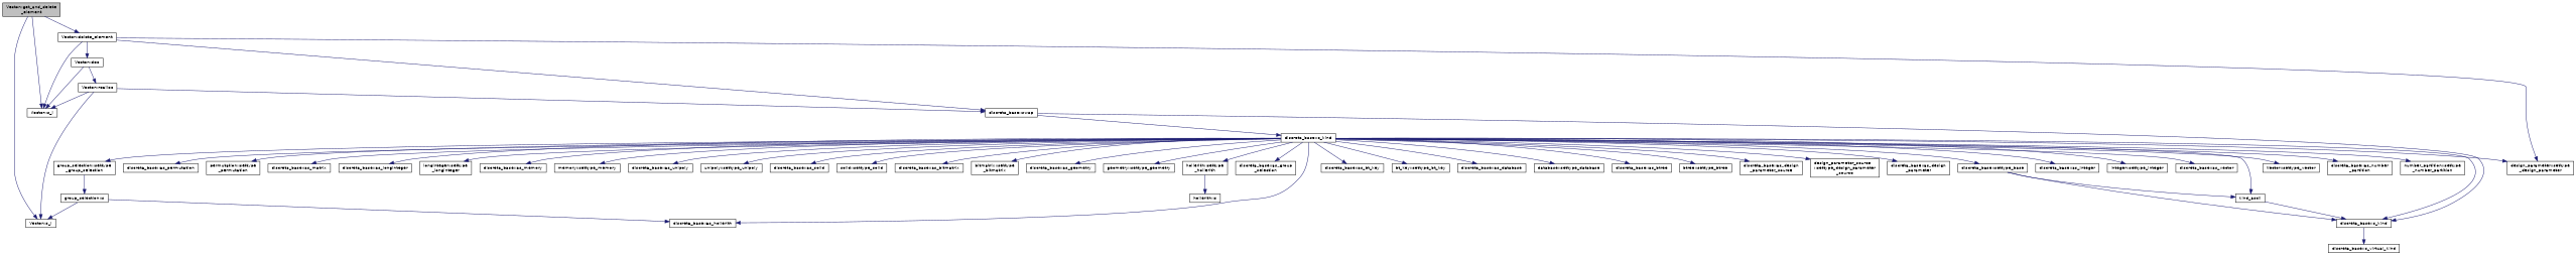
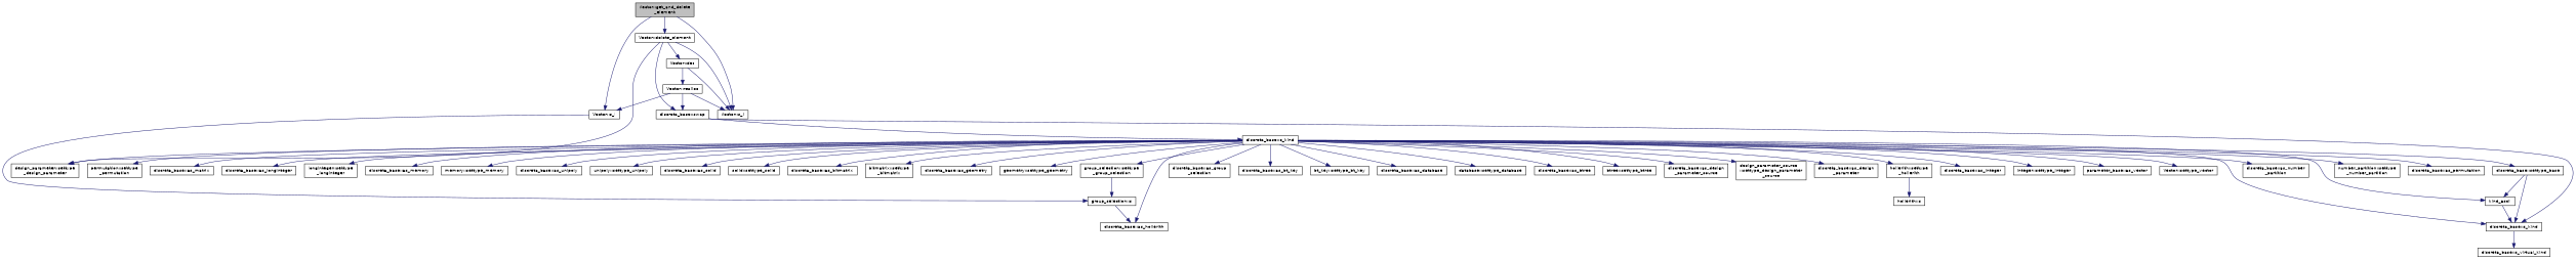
  digraph {
    rankdir=TB
    node [color=black fillcolor=white fontname=Helvetica fontsize=10 shape=record style=filled]
    edge [color=midnightblue fontname=Helvetica fontsize=10 labelfontname=Helvetica labelfontsize=10 style=solid]
    n1 [fillcolor=grey75 fontcolor=black height=0.2 label="Vector::get_and_delete\l_element" width=0.4]
    n2 [height=0.2 label="Vector::s_l" width=0.4]
    n3 [height=0.2 label="Vector::s_i" width=0.4]
    n4 [height=0.2 label="Vector::delete_element" width=0.4]
    n5 [height=0.2 label="discreta_base::swap" width=0.4]
    n6 [height=0.2 label="Vector::dec" width=0.4]
    n7 [height=0.2 label="design_parameter::settype\l_design_parameter" width=0.4]
    n8 [height=0.2 label="discreta_base::s_kind" width=0.4]
    n9 [height=0.2 label="discreta_base::c_kind" width=0.4]
    n10 [height=0.2 label="Vector::realloc" width=0.4]
    n11 [height=0.2 label="discreta_base::s_virtual_kind" width=0.4]
    n12 [height=0.2 label=kind_ascii width=0.4]
    n13 [height=0.2 label="discreta_base::settype_base" width=0.4]
    n14 [height=0.2 label="discreta_base::as_integer" width=0.4]
    n15 [height=0.2 label="integer::settype_integer" width=0.4]
-   n16 [height=0.2 label="discreta_base::as_vector" width=0.4]
+   n16 [height=0.2 label="parameter_base::as_vector" width=0.4]
    n17 [height=0.2 label="Vector::settype_vector" width=0.4]
    n18 [height=0.2 label="discreta_base::as_number\l_partition" width=0.4]
    n19 [height=0.2 label="number_partition::settype\l_number_partition" width=0.4]
    n20 [height=0.2 label="discreta_base::as_permutation" width=0.4]
    n21 [height=0.2 label="permutation::settype\l_permutation" width=0.4]
    n22 [height=0.2 label="discreta_base::as_matrix" width=0.4]
    n23 [height=0.2 label="discreta_base::as_longinteger" width=0.4]
    n24 [height=0.2 label="longinteger::settype\l_longinteger" width=0.4]
    n25 [height=0.2 label="discreta_base::as_memory" width=0.4]
    n26 [height=0.2 label="memory::settype_memory" width=0.4]
    n27 [height=0.2 label="discreta_base::as_unipoly" width=0.4]
    n28 [height=0.2 label="unipoly::settype_unipoly" width=0.4]
    n29 [height=0.2 label="discreta_base::as_solid" width=0.4]
    n30 [height=0.2 label="solid::settype_solid" width=0.4]
    n31 [height=0.2 label="discreta_base::as_bitmatrix" width=0.4]
    n32 [height=0.2 label="bitmatrix::settype\l_bitmatrix" width=0.4]
    n33 [height=0.2 label="discreta_base::as_geometry" width=0.4]
    n34 [height=0.2 label="geometry::settype_geometry" width=0.4]
    n35 [height=0.2 label="discreta_base::as_hollerith" width=0.4]
    n36 [height=0.2 label="hollerith::settype\l_hollerith" width=0.4]
    n37 [height=0.2 label="discreta_base::as_group\l_selection" width=0.4]
    n38 [height=0.2 label="group_selection::settype\l_group_selection" width=0.4]
    n39 [height=0.2 label="discreta_base::as_bt_key" width=0.4]
    n40 [height=0.2 label="bt_key::settype_bt_key" width=0.4]
    n41 [height=0.2 label="discreta_base::as_database" width=0.4]
    n42 [height=0.2 label="database::settype_database" width=0.4]
    n43 [height=0.2 label="discreta_base::as_btree" width=0.4]
    n44 [height=0.2 label="btree::settype_btree" width=0.4]
    n45 [height=0.2 label="discreta_base::as_design\l_parameter_source" width=0.4]
    n46 [height=0.2 label="design_parameter_source\l::settype_design_parameter\l_source" width=0.4]
    n47 [height=0.2 label="discreta_base::as_design\l_parameter" width=0.4]
    n48 [height=0.2 label="hollerith::s" width=0.4]
    n49 [height=0.2 label="group_selection::s" width=0.4]
    n1 -> n2
    n1 -> n3
    n1 -> n4
    n4 -> n2
    n4 -> n5
    n4 -> n6
    n4 -> n7
    n5 -> n8
    n5 -> n9
    n6 -> n2
    n6 -> n10
    n8 -> n11
    n9 -> n7
    n9 -> n8
    n9 -> n12
    n9 -> n13
    n9 -> n14
    n9 -> n15
    n9 -> n16
    n9 -> n17
    n9 -> n18
    n9 -> n19
    n9 -> n20
    n9 -> n21
    n9 -> n22
    n9 -> n23
    n9 -> n24
    n9 -> n25
    n9 -> n26
    n9 -> n27
    n9 -> n28
    n9 -> n29
    n9 -> n30
    n9 -> n31
    n9 -> n32
    n9 -> n33
    n9 -> n34
    n9 -> n35
    n9 -> n36
    n9 -> n37
    n9 -> n38
    n9 -> n39
    n9 -> n40
    n9 -> n41
    n9 -> n42
    n9 -> n43
    n9 -> n44
    n9 -> n45
    n9 -> n46
    n9 -> n47
    n10 -> n2
    n10 -> n3
    n10 -> n5
    n12 -> n8
    n13 -> n8
    n13 -> n12
    n36 -> n48
    n38 -> n49
-   n49 -> n3
+   n3 -> n49
    n49 -> n35
  }
